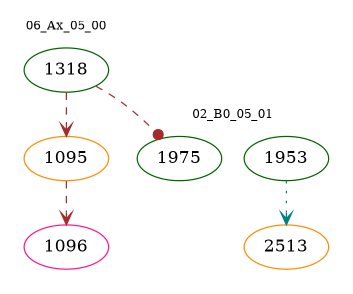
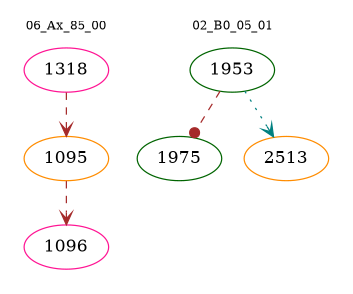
  digraph {
    node [color=darkorange]
    edge [arrowhead=vee color=brown style=dashed]
    n1 [label=1095]
    n2 [color=deeppink label=1096]
-   n3 [color=darkgreen label=1318]
+   n3 [color=deeppink label=1318]
    n4 [color=darkgreen label=1953]
    n5 [color=darkgreen label=1975]
    n6 [label=2513]
    subgraph cluster_1 {
      color=white
      fontsize=10
-     label="06_Ax_05_00"
+     label="06_Ax_85_00"
      n1
      n2
      n3
    }
    subgraph cluster_2 {
      color=white
      fontsize=10
      label="02_B0_05_01"
      n4
      n5
      n6
    }
    n1 -> n2
    n3 -> n1
-   n3 -> n5 [arrowhead=dot]
+   n4 -> n5 [arrowhead=dot]
    n4 -> n6 [color=teal style=dotted]
  }
